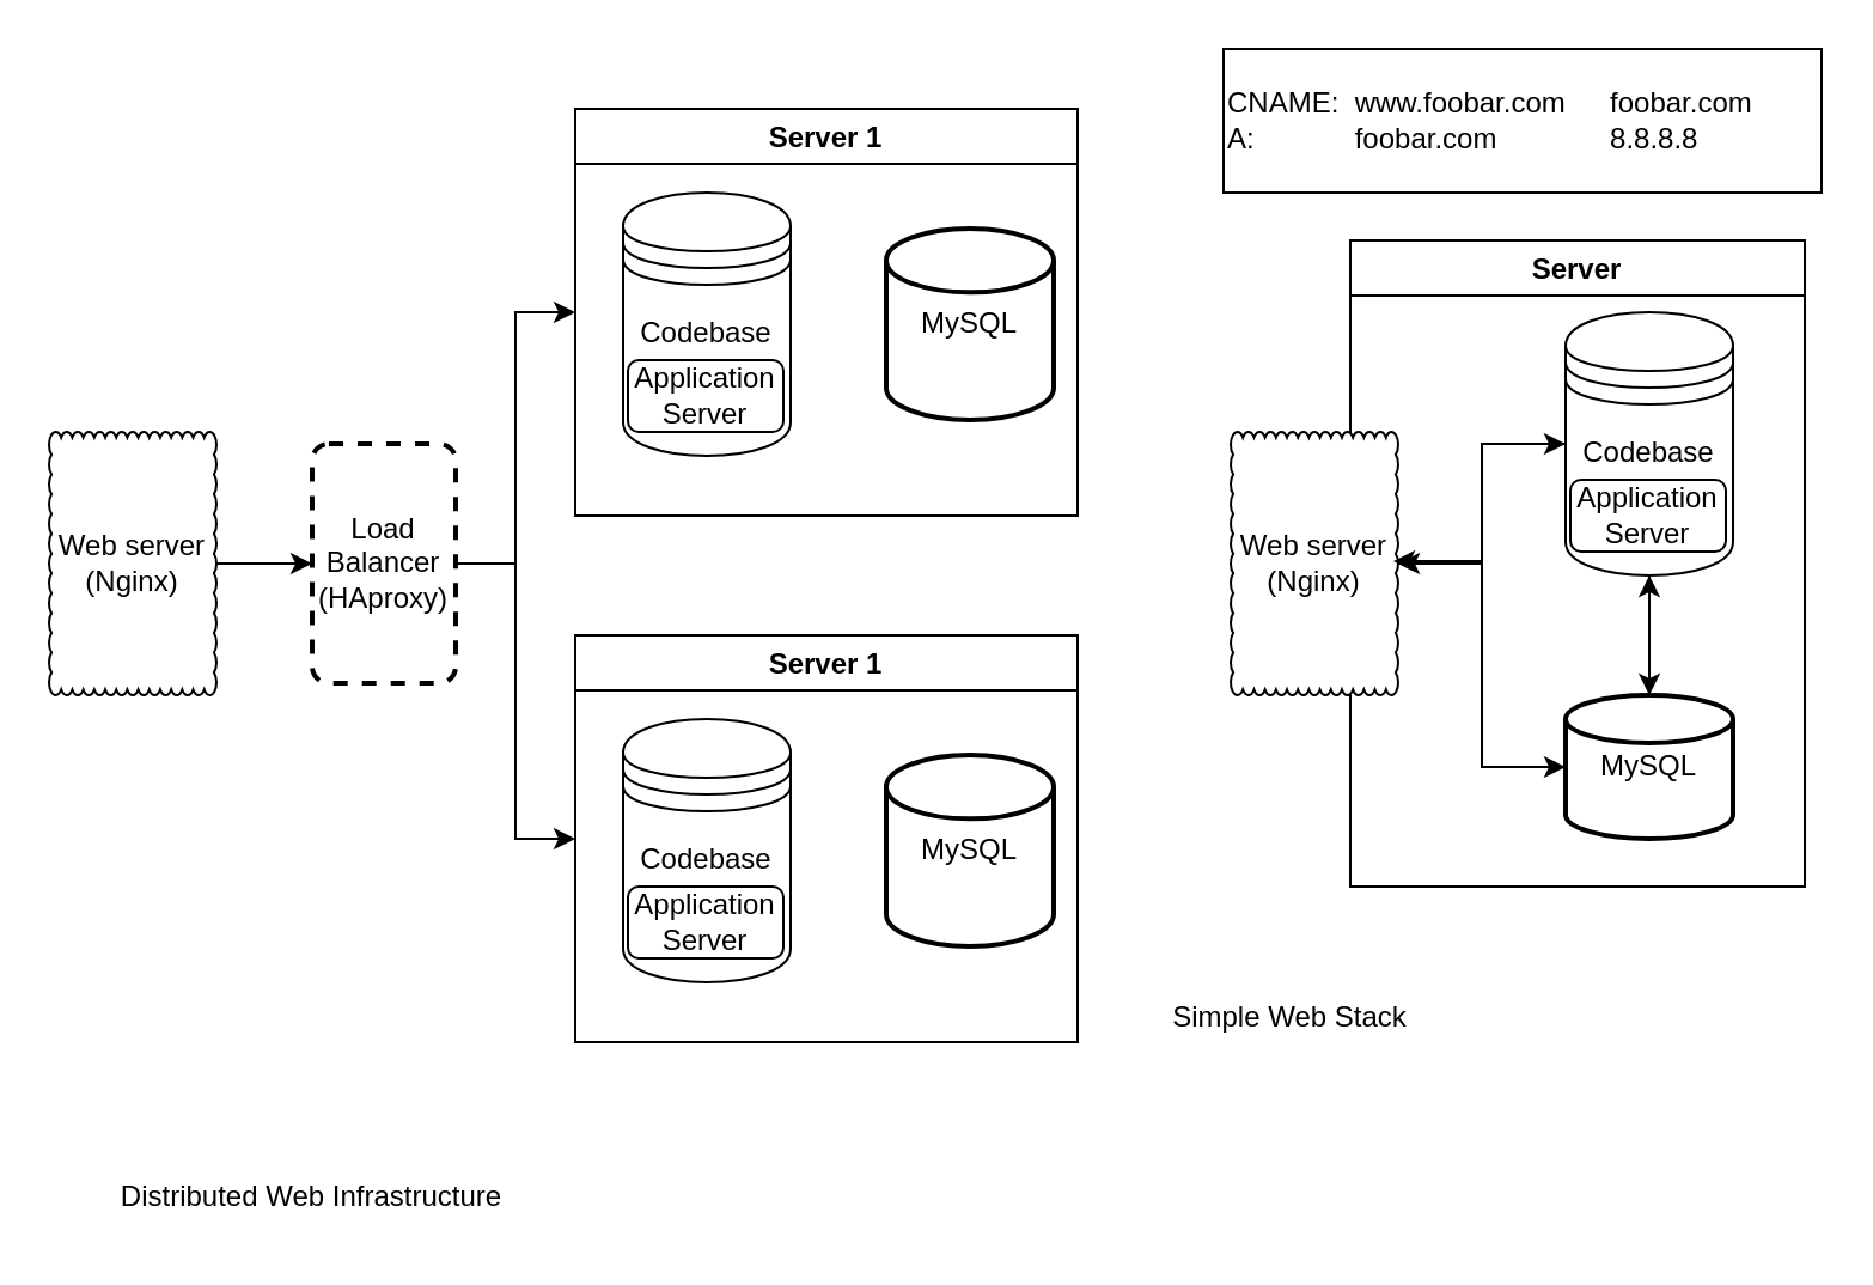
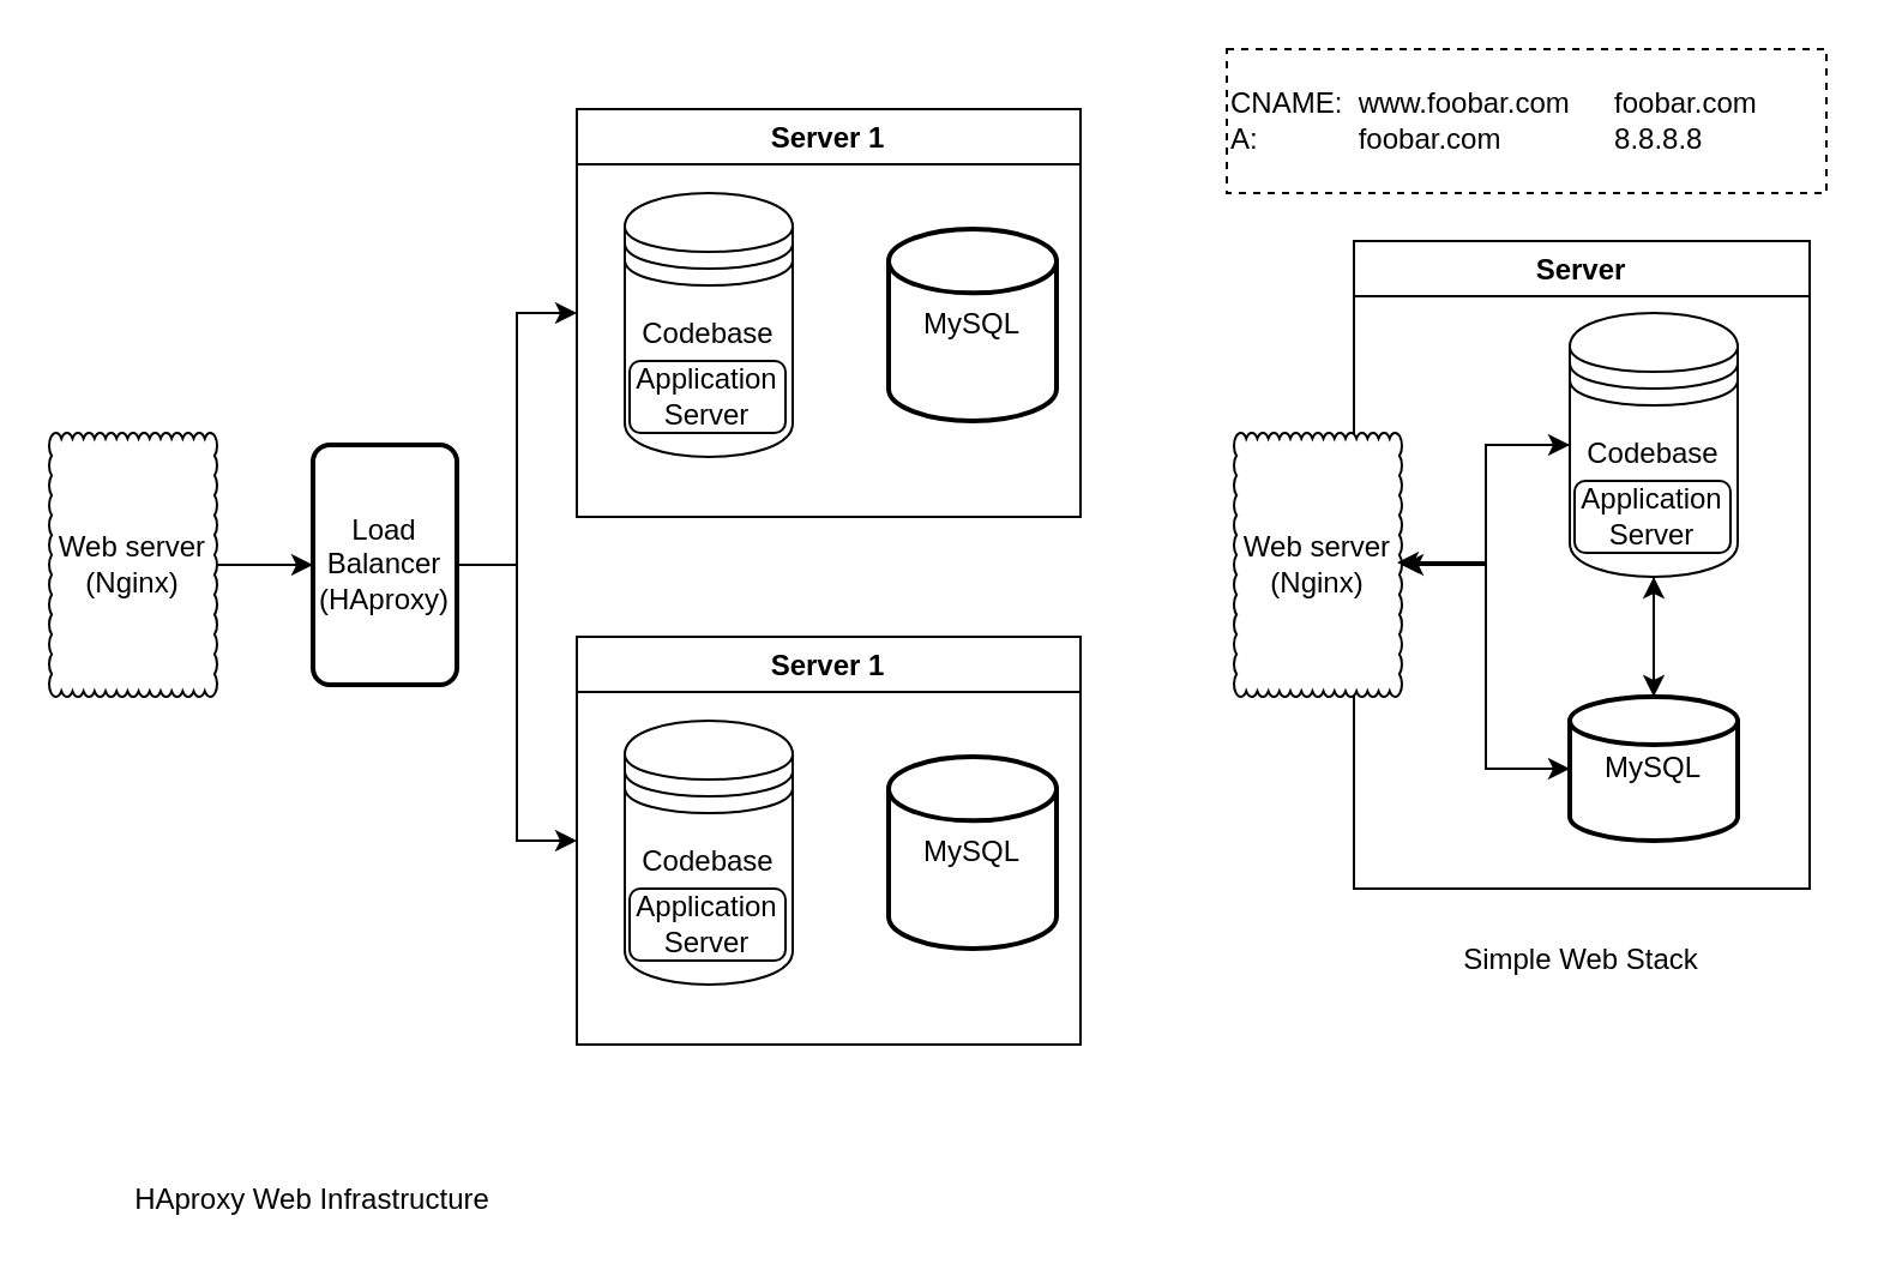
  <mxCell id="0" />
  <mxCell id="1" parent="0" />
- <mxCell id="2" value="&lt;div align=&quot;left&quot;&gt;CNAME:&lt;span style=&quot;white-space: pre;&quot;&gt;&#09;&lt;/span&gt;www.foobar.com&lt;span style=&quot;white-space: pre;&quot;&gt;&#09;&lt;/span&gt;foobar.com&lt;/div&gt;&lt;div align=&quot;left&quot;&gt;A:&lt;span style=&quot;white-space: pre;&quot;&gt;&#09;&lt;/span&gt;&lt;span style=&quot;white-space: pre;&quot;&gt;&#09;&lt;/span&gt;foobar.com&lt;span style=&quot;white-space: pre;&quot;&gt;&#09;&lt;span style=&quot;white-space: pre;&quot;&gt;&#09;&lt;/span&gt;&lt;/span&gt;8.8.8.8&lt;br&gt;&lt;/div&gt;" style="whiteSpace=wrap;html=1;align=left;treeFolding=1;treeMoving=1;newEdgeStyle={&quot;edgeStyle&quot;:&quot;elbowEdgeStyle&quot;,&quot;startArrow&quot;:&quot;none&quot;,&quot;endArrow&quot;:&quot;none&quot;};" vertex="1" parent="1"><mxGeometry x="511" y="20" width="250" height="60" as="geometry" /></mxCell>
+ <mxCell id="2" value="&lt;div align=&quot;left&quot;&gt;CNAME:&lt;span style=&quot;white-space: pre;&quot;&gt;&#09;&lt;/span&gt;www.foobar.com&lt;span style=&quot;white-space: pre;&quot;&gt;&#09;&lt;/span&gt;foobar.com&lt;/div&gt;&lt;div align=&quot;left&quot;&gt;A:&lt;span style=&quot;white-space: pre;&quot;&gt;&#09;&lt;/span&gt;&lt;span style=&quot;white-space: pre;&quot;&gt;&#09;&lt;/span&gt;foobar.com&lt;span style=&quot;white-space: pre;&quot;&gt;&#09;&lt;span style=&quot;white-space: pre;&quot;&gt;&#09;&lt;/span&gt;&lt;/span&gt;8.8.8.8&lt;br&gt;&lt;/div&gt;" style="whiteSpace=wrap;html=1;align=left;treeFolding=1;treeMoving=1;newEdgeStyle={&quot;edgeStyle&quot;:&quot;elbowEdgeStyle&quot;,&quot;startArrow&quot;:&quot;none&quot;,&quot;endArrow&quot;:&quot;none&quot;};dashed=1;" vertex="1" parent="1"><mxGeometry x="511" y="20" width="250" height="60" as="geometry" /></mxCell>
  <mxCell id="3" value="Server" style="swimlane;" vertex="1" parent="1"><mxGeometry x="564" y="100" width="190" height="270" as="geometry" /></mxCell>
  <mxCell id="4" value="Web server (Nginx)" style="whiteSpace=wrap;html=1;shape=mxgraph.basic.cloud_rect" vertex="1" parent="3"><mxGeometry x="-50" y="80" width="70" height="110" as="geometry" /></mxCell>
  <mxCell id="5" value="&lt;div&gt;Codebase&lt;/div&gt;&lt;div&gt;&lt;br&gt;&lt;/div&gt;&lt;div&gt;&lt;br&gt;&lt;/div&gt;" style="shape=datastore;whiteSpace=wrap;html=1;" vertex="1" parent="3"><mxGeometry x="90" y="30" width="70" height="110" as="geometry" /></mxCell>
  <mxCell id="6" style="edgeStyle=orthogonalEdgeStyle;rounded=0;orthogonalLoop=1;jettySize=auto;html=1;entryX=0;entryY=0.5;entryDx=0;entryDy=0;" edge="1" parent="3" source="4" target="5"><mxGeometry relative="1" as="geometry" /></mxCell>
  <mxCell id="7" style="edgeStyle=orthogonalEdgeStyle;rounded=0;orthogonalLoop=1;jettySize=auto;html=1;entryX=0.971;entryY=0.491;entryDx=0;entryDy=0;entryPerimeter=0;" edge="1" parent="3" source="5" target="4"><mxGeometry relative="1" as="geometry" /></mxCell>
  <mxCell id="8" value="&lt;div&gt;MySQL&lt;/div&gt;" style="strokeWidth=2;html=1;shape=mxgraph.flowchart.database;whiteSpace=wrap;" vertex="1" parent="3"><mxGeometry x="90" y="190" width="70" height="60" as="geometry" /></mxCell>
  <mxCell id="9" style="edgeStyle=orthogonalEdgeStyle;rounded=0;orthogonalLoop=1;jettySize=auto;html=1;" edge="1" parent="3" source="5" target="8"><mxGeometry relative="1" as="geometry" /></mxCell>
  <mxCell id="10" style="edgeStyle=orthogonalEdgeStyle;rounded=0;orthogonalLoop=1;jettySize=auto;html=1;entryX=0.5;entryY=1;entryDx=0;entryDy=0;" edge="1" parent="3" source="8" target="5"><mxGeometry relative="1" as="geometry" /></mxCell>
  <mxCell id="11" style="edgeStyle=orthogonalEdgeStyle;rounded=0;orthogonalLoop=1;jettySize=auto;html=1;entryX=0;entryY=0.5;entryDx=0;entryDy=0;entryPerimeter=0;" edge="1" parent="3" source="4" target="8"><mxGeometry relative="1" as="geometry" /></mxCell>
  <mxCell id="12" style="edgeStyle=orthogonalEdgeStyle;rounded=0;orthogonalLoop=1;jettySize=auto;html=1;" edge="1" parent="3" source="8" target="4"><mxGeometry relative="1" as="geometry" /></mxCell>
  <mxCell id="13" value="Application Server" style="rounded=1;whiteSpace=wrap;html=1;" vertex="1" parent="3"><mxGeometry x="92" y="100" width="65" height="30" as="geometry" /></mxCell>
- <mxCell id="14" value="Simple Web Stack" style="text;html=1;align=center;verticalAlign=middle;whiteSpace=wrap;rounded=0;" vertex="1" parent="1"><mxGeometry x="459" y="410" width="160" height="30" as="geometry" /></mxCell>
- <mxCell id="15" value="Distributed Web Infrastructure" style="text;html=1;align=center;verticalAlign=middle;whiteSpace=wrap;rounded=0;" vertex="1" parent="1"><mxGeometry x="20" y="485" width="220" height="30" as="geometry" /></mxCell>
+ <mxCell id="14" value="Simple Web Stack" style="text;html=1;align=center;verticalAlign=middle;whiteSpace=wrap;rounded=0;" vertex="1" parent="1"><mxGeometry x="579" y="385" width="160" height="30" as="geometry" /></mxCell>
+ <mxCell id="15" value="HAproxy Web Infrastructure" style="text;html=1;align=center;verticalAlign=middle;whiteSpace=wrap;rounded=0;" vertex="1" parent="1"><mxGeometry x="20" y="485" width="220" height="30" as="geometry" /></mxCell>
  <mxCell id="16" value="Server 1" style="swimlane;startSize=23;" vertex="1" parent="1"><mxGeometry x="240" y="45" width="210" height="170" as="geometry" /></mxCell>
  <mxCell id="17" value="" style="group" vertex="1" connectable="0" parent="16"><mxGeometry x="20" y="35" width="70" height="110" as="geometry" /></mxCell>
  <mxCell id="18" value="&lt;div&gt;Codebase&lt;/div&gt;&lt;div&gt;&lt;br&gt;&lt;/div&gt;&lt;div&gt;&lt;br&gt;&lt;/div&gt;" style="shape=datastore;whiteSpace=wrap;html=1;" vertex="1" parent="17"><mxGeometry width="70" height="110" as="geometry" /></mxCell>
  <mxCell id="19" value="Application Server" style="rounded=1;whiteSpace=wrap;html=1;" vertex="1" parent="17"><mxGeometry x="2" y="70" width="65" height="30" as="geometry" /></mxCell>
  <mxCell id="20" value="&lt;div&gt;MySQL&lt;/div&gt;" style="strokeWidth=2;html=1;shape=mxgraph.flowchart.database;whiteSpace=wrap;" vertex="1" parent="16"><mxGeometry x="130" y="50" width="70" height="80" as="geometry" /></mxCell>
  <mxCell id="21" style="edgeStyle=orthogonalEdgeStyle;rounded=0;orthogonalLoop=1;jettySize=auto;html=1;" edge="1" parent="1" source="22" target="25"><mxGeometry relative="1" as="geometry" /></mxCell>
  <mxCell id="22" value="Web server (Nginx)" style="whiteSpace=wrap;html=1;shape=mxgraph.basic.cloud_rect" vertex="1" parent="1"><mxGeometry x="20" y="180" width="70" height="110" as="geometry" /></mxCell>
  <mxCell id="23" style="edgeStyle=orthogonalEdgeStyle;rounded=0;orthogonalLoop=1;jettySize=auto;html=1;entryX=0;entryY=0.5;entryDx=0;entryDy=0;" edge="1" parent="1" source="25" target="16"><mxGeometry relative="1" as="geometry" /></mxCell>
  <mxCell id="24" style="edgeStyle=orthogonalEdgeStyle;rounded=0;orthogonalLoop=1;jettySize=auto;html=1;entryX=0;entryY=0.5;entryDx=0;entryDy=0;" edge="1" parent="1" source="25" target="26"><mxGeometry relative="1" as="geometry" /></mxCell>
- <mxCell id="25" value="Load Balancer (HAproxy)" style="rounded=1;whiteSpace=wrap;html=1;absoluteArcSize=1;arcSize=14;strokeWidth=2;dashed=1;" vertex="1" parent="1"><mxGeometry x="130" y="185" width="60" height="100" as="geometry" /></mxCell>
+ <mxCell id="25" value="Load Balancer (HAproxy)" style="rounded=1;whiteSpace=wrap;html=1;absoluteArcSize=1;arcSize=14;strokeWidth=2;" vertex="1" parent="1"><mxGeometry x="130" y="185" width="60" height="100" as="geometry" /></mxCell>
  <mxCell id="26" value="Server 1" style="swimlane;startSize=23;" vertex="1" parent="1"><mxGeometry x="240" y="265" width="210" height="170" as="geometry" /></mxCell>
  <mxCell id="27" value="" style="group" vertex="1" connectable="0" parent="26"><mxGeometry x="20" y="35" width="70" height="110" as="geometry" /></mxCell>
  <mxCell id="28" value="&lt;div&gt;Codebase&lt;/div&gt;&lt;div&gt;&lt;br&gt;&lt;/div&gt;&lt;div&gt;&lt;br&gt;&lt;/div&gt;" style="shape=datastore;whiteSpace=wrap;html=1;" vertex="1" parent="27"><mxGeometry width="70" height="110" as="geometry" /></mxCell>
  <mxCell id="29" value="Application Server" style="rounded=1;whiteSpace=wrap;html=1;" vertex="1" parent="27"><mxGeometry x="2" y="70" width="65" height="30" as="geometry" /></mxCell>
  <mxCell id="30" value="&lt;div&gt;MySQL&lt;/div&gt;" style="strokeWidth=2;html=1;shape=mxgraph.flowchart.database;whiteSpace=wrap;" vertex="1" parent="26"><mxGeometry x="130" y="50" width="70" height="80" as="geometry" /></mxCell>
